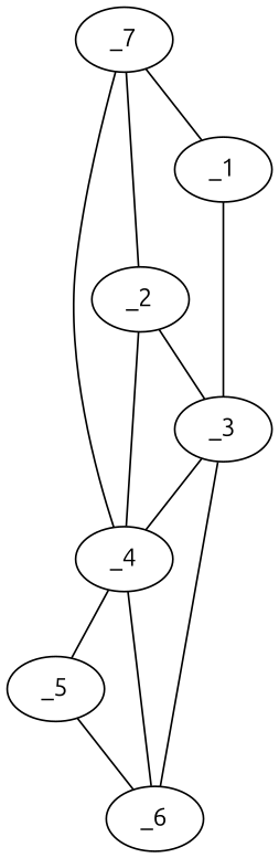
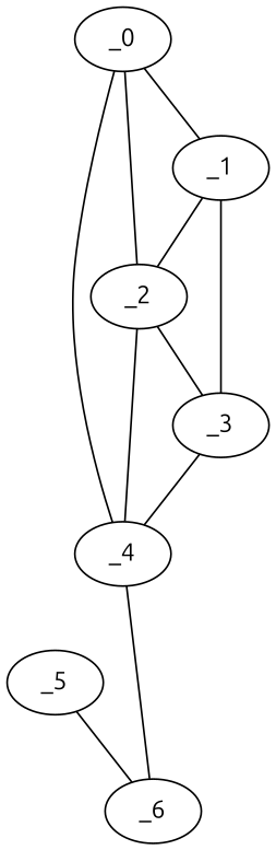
  graph {
    fontname=Ubuntu
    node [fontname=Ubuntu y=17]
    edge [fontname=Ubuntu valence=1]
-   _0 [x=14 label=_7]
+   _0 [x=14]
    _1 [x=15 y=20]
    _2 [x=62 y=15]
    _4 [x=109 y=13]
    _3 [x=66 y=16]
    _6 [x=117 y=24]
    _5 [x=114]
    _0 -- _1
    _0 -- _2 [valence=2]
    _0 -- _4
+   _1 -- _2 [valence=2]
    _1 -- _3 [valence=2]
    _2 -- _4
    _2 -- _3
    _4 -- _6 [valence=2]
-   _4 -- _5
    _3 -- _4 [valence=2]
-   _3 -- _6
    _5 -- _6
  }
